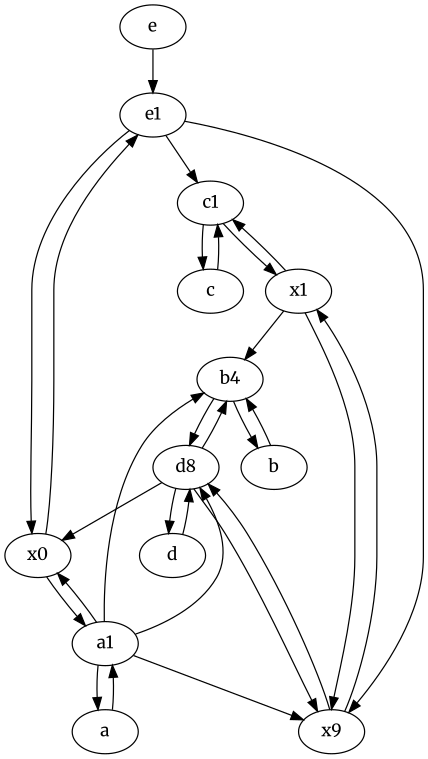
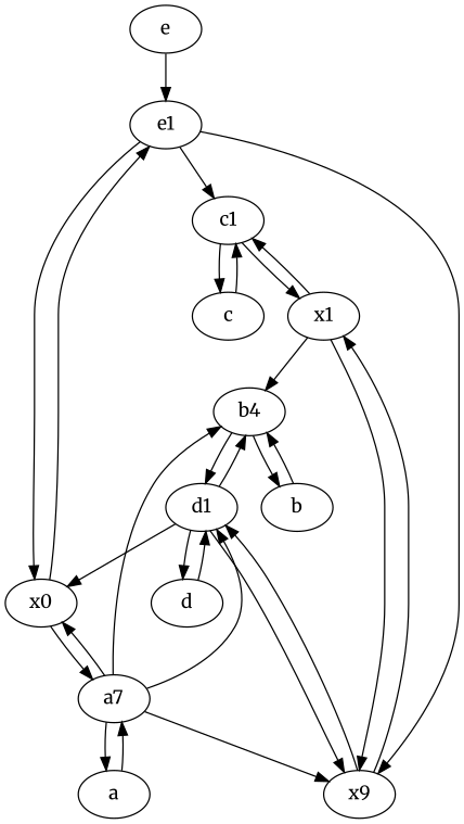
  digraph {
    fontname=Merriweather
    node [fontname=Merriweather]
    edge [fontname=Merriweather]
    e1
    c1
    n3 [label=x9]
    x0
    e
    c
    x1
-   d1 [label=d8]
-   a1
+   d1
+   a1 [label=a7]
    n10 [label=b4]
    b
    d
    a
    e1 -> c1
    e1 -> n3
    e1 -> x0
    c1 -> c
    c1 -> x1
    n3 -> x1
    n3 -> d1
    x0 -> e1
    x0 -> a1
    e -> e1
    c -> c1
    x1 -> c1
    x1 -> n3
    x1 -> n10
    d1 -> n3
    d1 -> x0
    d1 -> n10
    d1 -> d
    a1 -> n3
    a1 -> x0
    a1 -> d1
    a1 -> n10
    a1 -> a
    n10 -> d1
    n10 -> b
    b -> n10
    d -> d1
    a -> a1
  }
